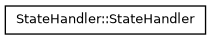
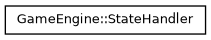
  digraph {
    rankdir=LR
-   n1 [color=black fillcolor=white fontname=Helvetica fontsize=10 height=0.2 label="StateHandler::StateHandler" shape=record style=filled width=0.4]
+   n1 [color=black fillcolor=white fontname=Helvetica fontsize=10 height=0.2 label="GameEngine::StateHandler" shape=record style=filled width=0.4]
  }
